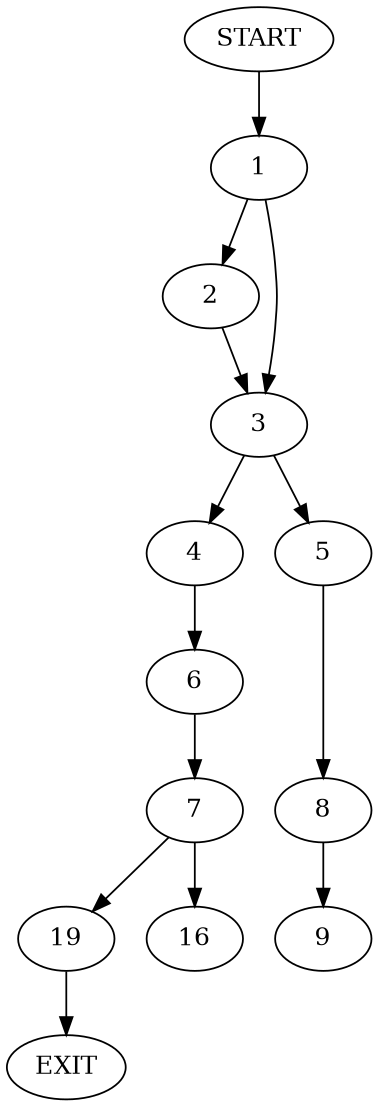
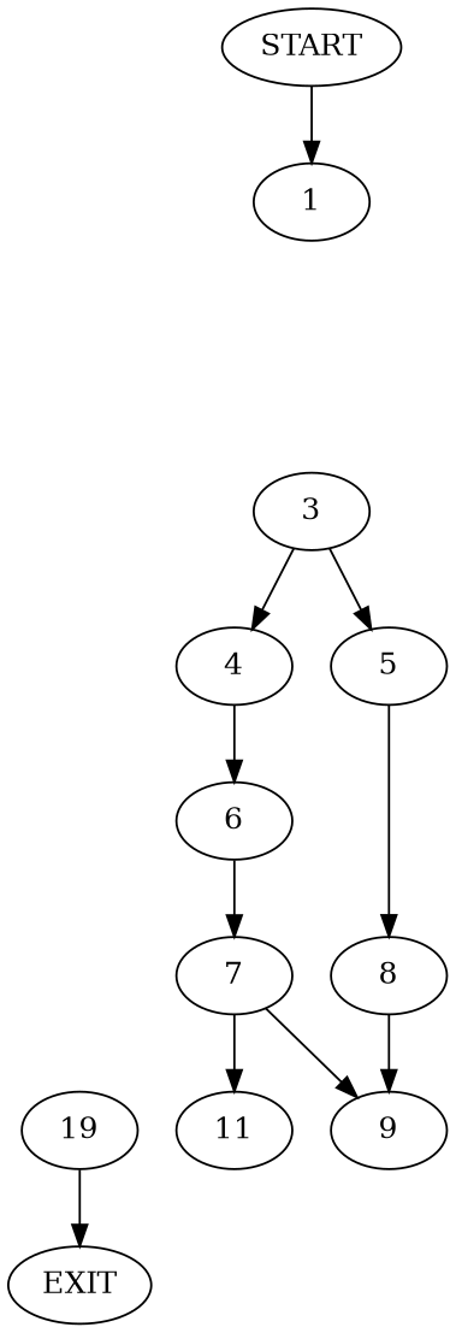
  digraph {
    n1 [label=START]
    1
-   2
    3
    n5 [label=EXIT]
    4
    5
    6
    8
    7
    n11 [label=19]
-   11 [label=16]
+   11
    9
    n1 -> 1
-   1 -> 2
-   1 -> 3
-   2 -> 3
    3 -> 4
    3 -> 5
    4 -> 6
    5 -> 8
    6 -> 7
    8 -> 9
-   7 -> n11
+   7 -> 9
    7 -> 11
    n11 -> n5
  }
